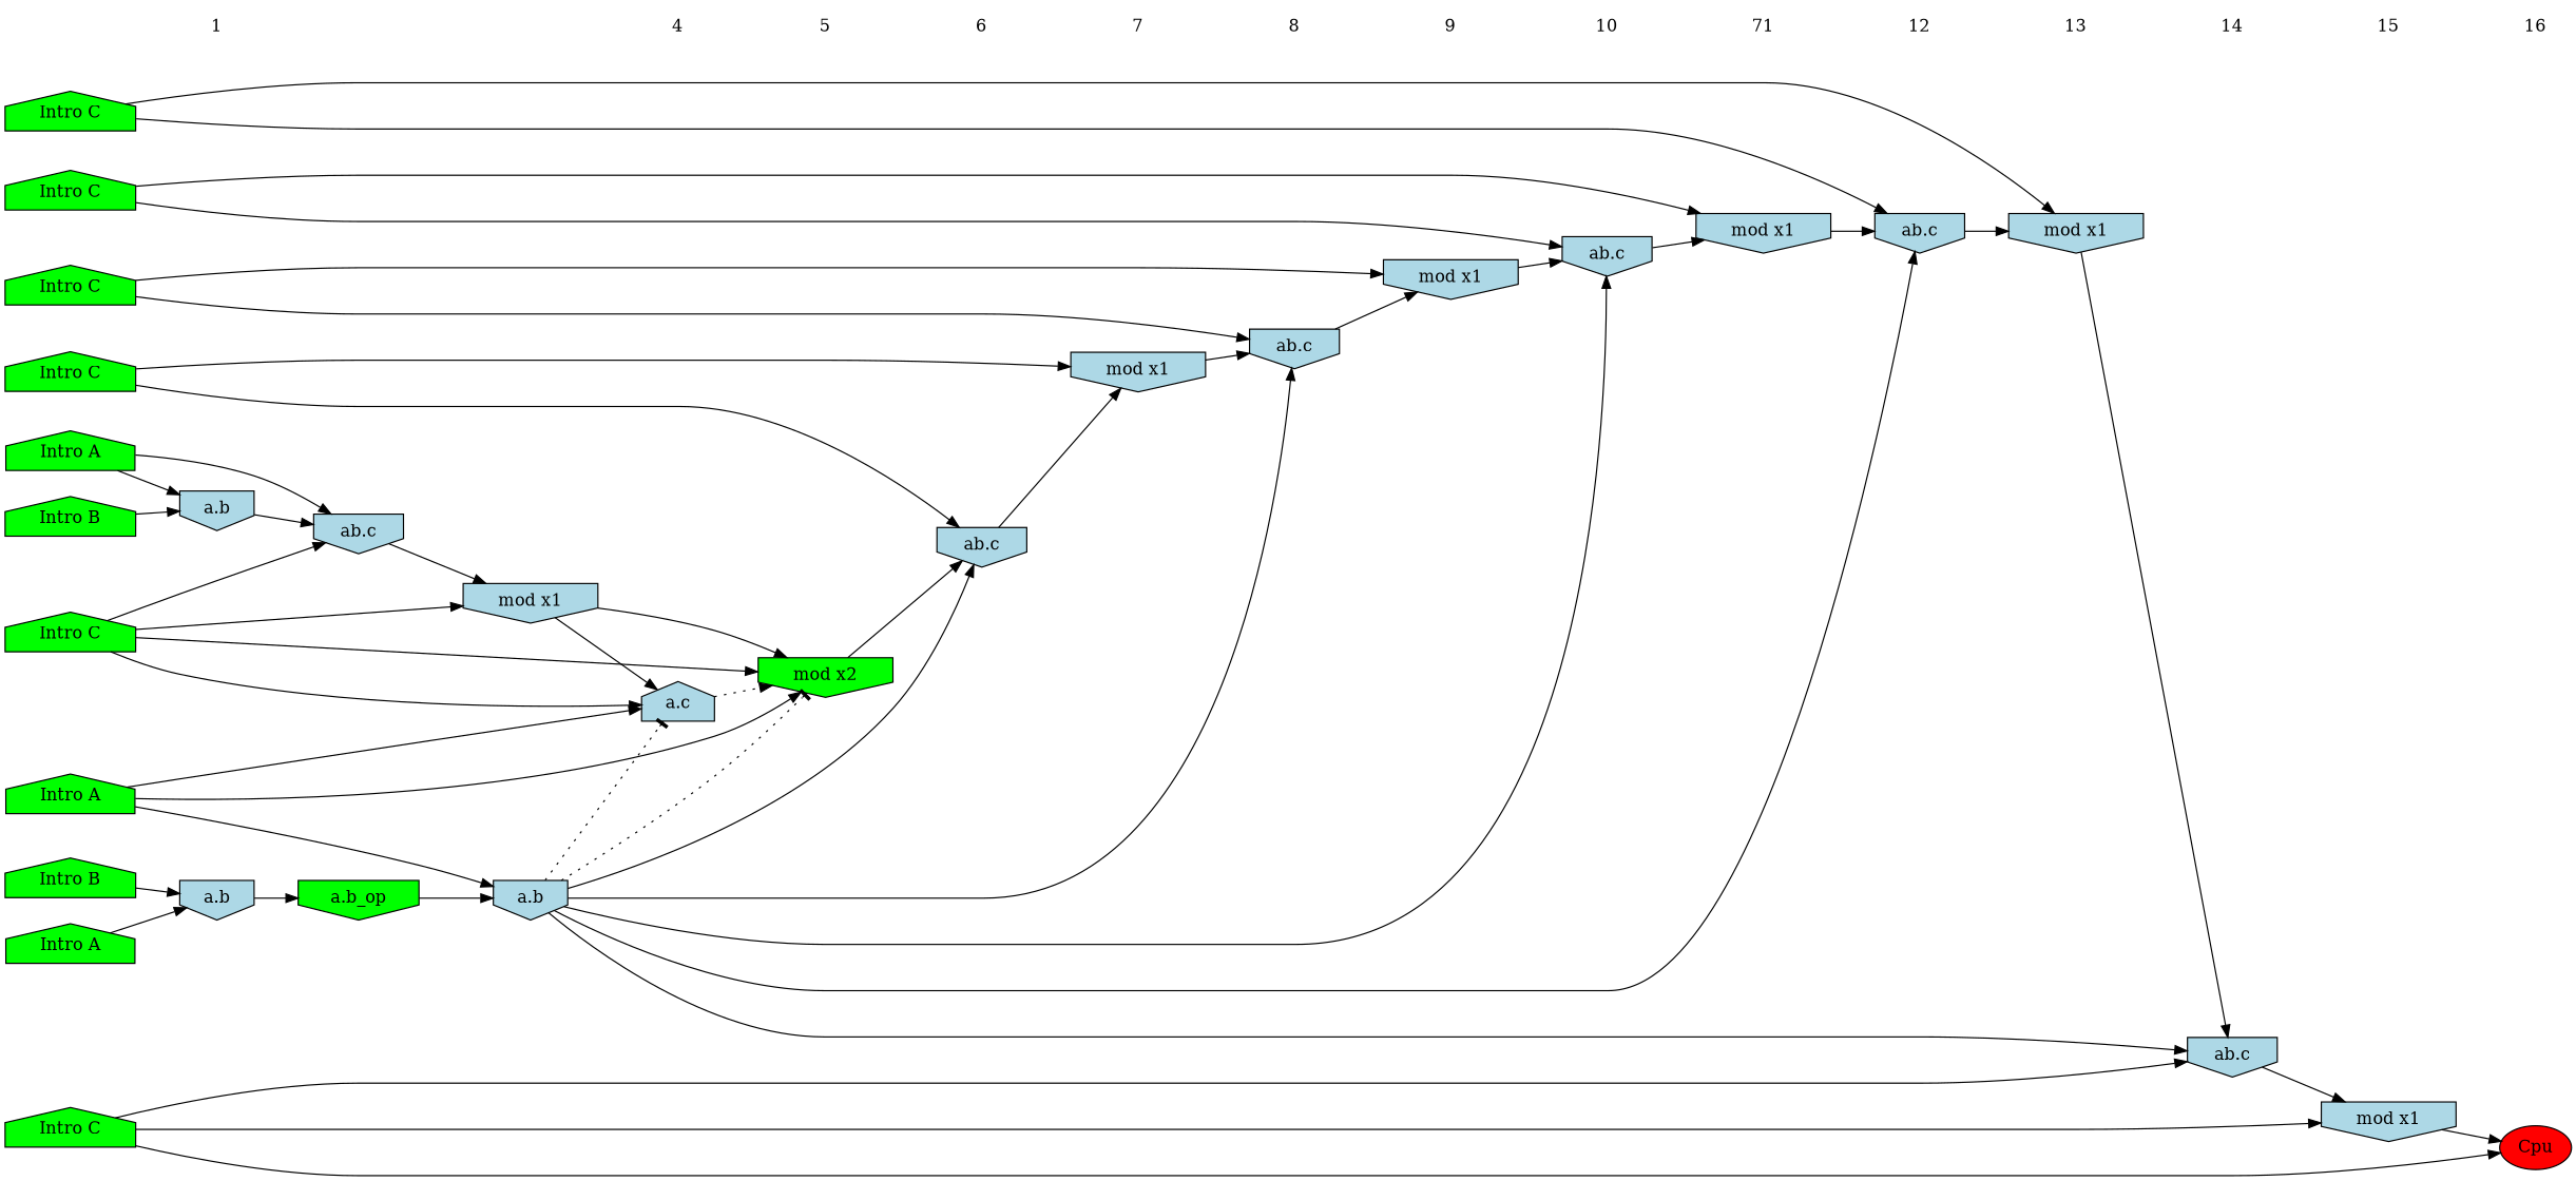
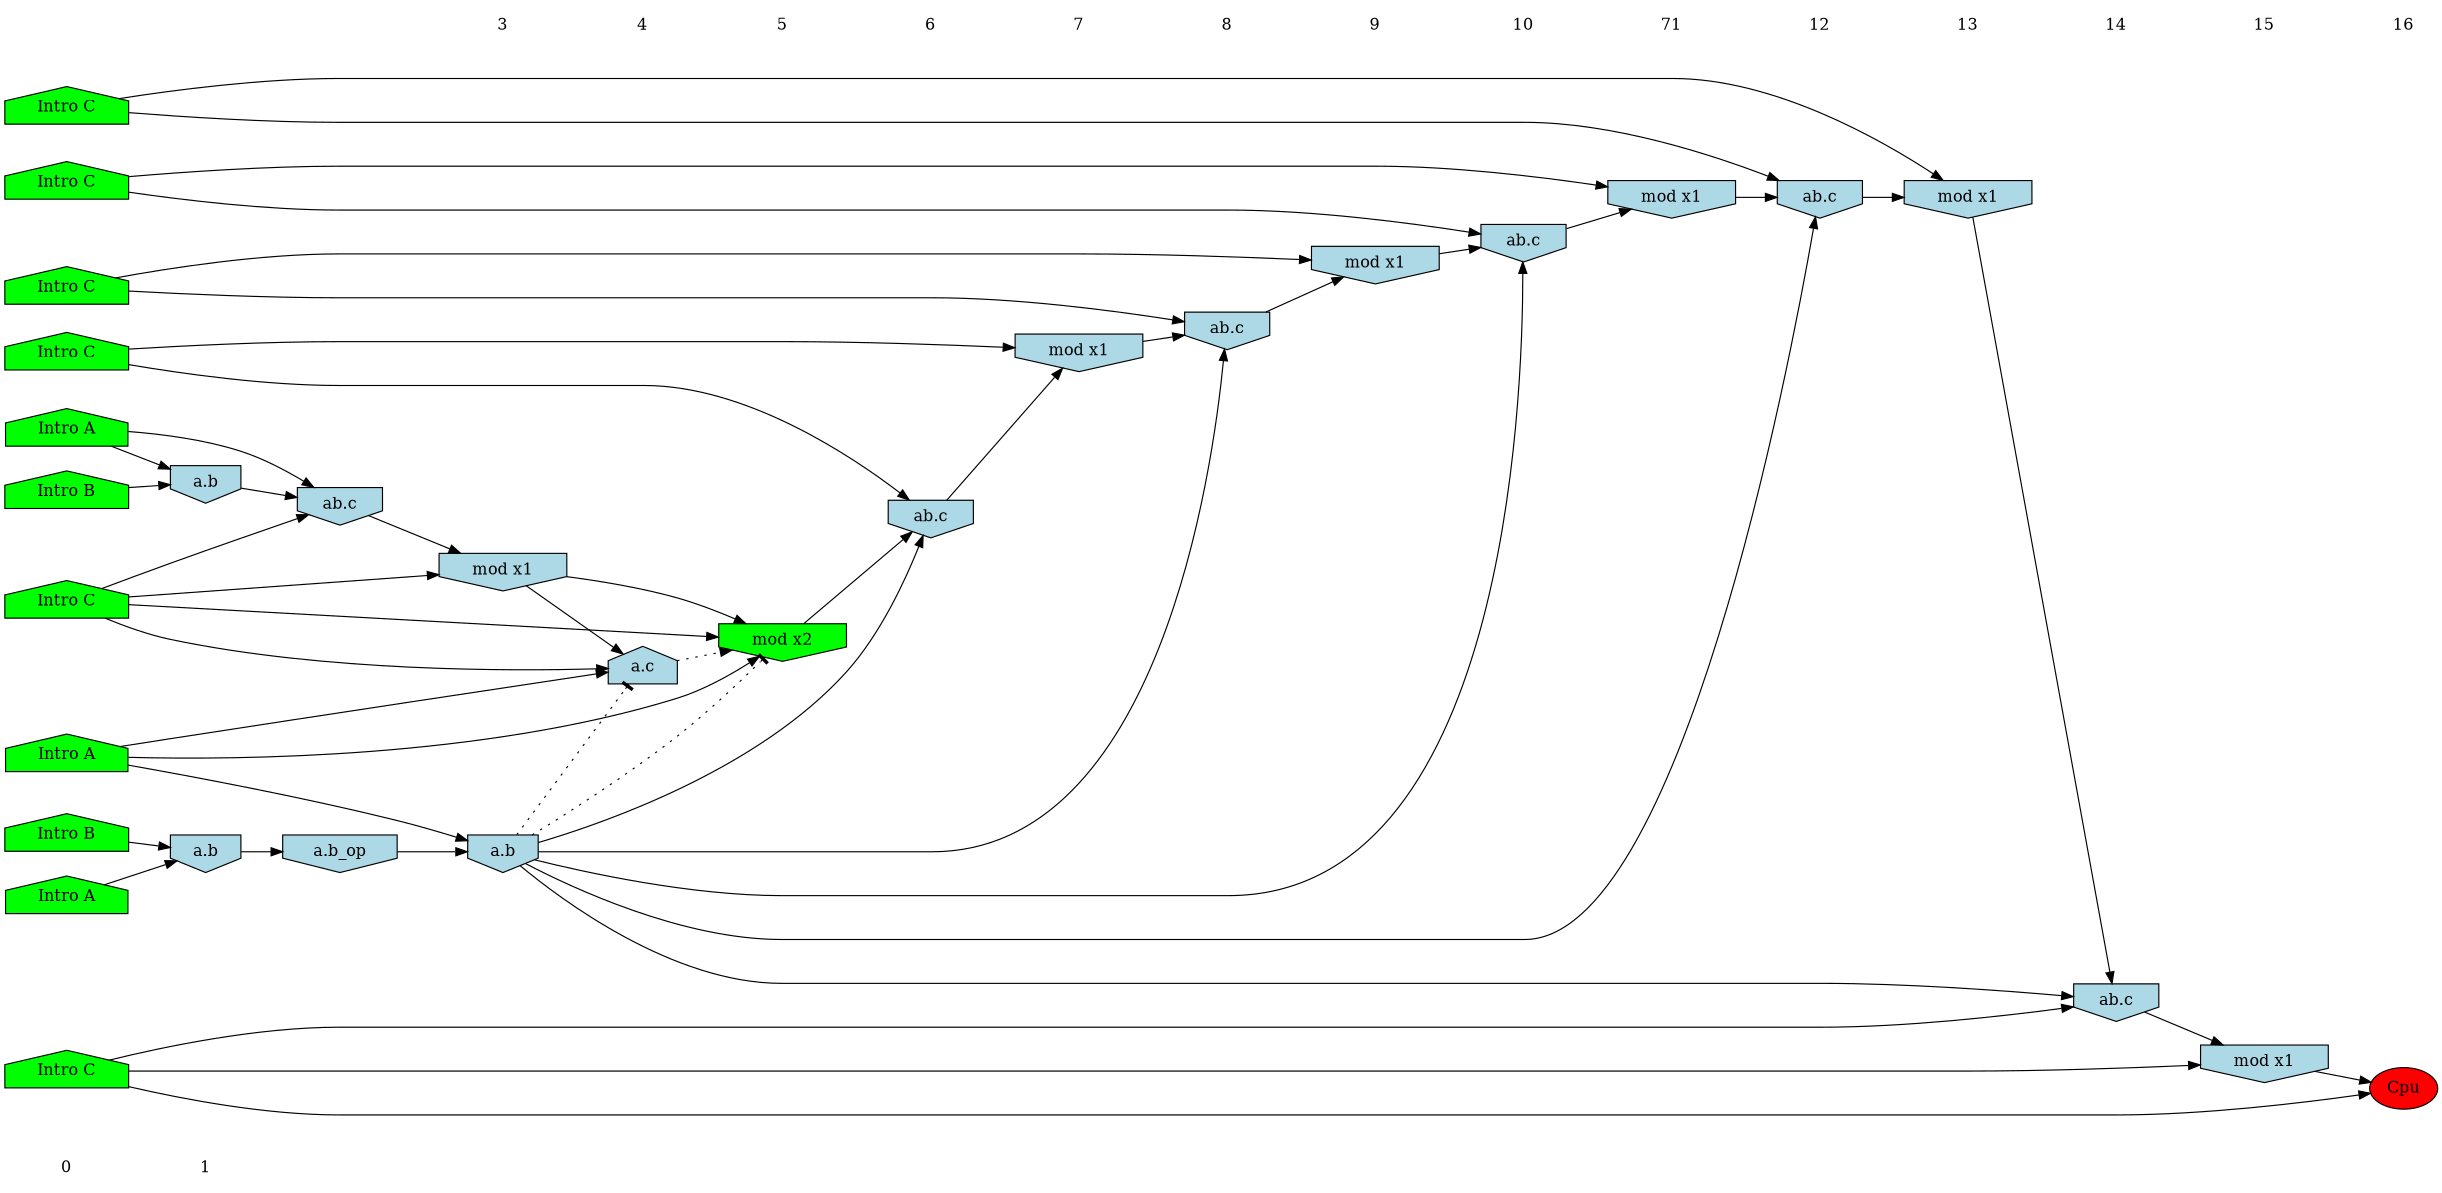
  digraph {
    rankdir=LR
    ranksep=.5
    node [shape=invhouse fillcolor=lightblue style=filled]
+   0 [shape=plaintext fillcolor="" style=""]
    n2 [fillcolor=green label="Intro B" shape=house]
    n3 [fillcolor=green label="Intro A" shape=house]
    n4 [fillcolor=green label="Intro A" shape=house]
    n5 [fillcolor=green label="Intro B" shape=house]
    n6 [fillcolor=green label="Intro A" shape=house]
    n7 [fillcolor=green label="Intro C" shape=house]
    n8 [fillcolor=green label="Intro C" shape=house]
    n9 [fillcolor=green label="Intro C" shape=house]
    n10 [fillcolor=green label="Intro C" shape=house]
    n11 [fillcolor=green label="Intro C" shape=house]
    n12 [fillcolor=green label="Intro C" shape=house]
    1 [shape=plaintext fillcolor="" style=""]
    n14 [label="a.b"]
    n15 [label="a.b"]
    n16 [label="ab.c"]
-   n17 [fillcolor=green label="a.b_op"]
+   n17 [label="a.b_op"]
+   3 [shape=plaintext fillcolor="" style=""]
    n19 [label="mod x1"]
    n20 [label="a.b"]
    4 [shape=plaintext fillcolor="" style=""]
    n22 [label="a.c" shape=house]
    5 [shape=plaintext fillcolor="" style=""]
    n24 [fillcolor=green label="mod x2"]
    6 [shape=plaintext fillcolor="" style=""]
    n26 [label="ab.c"]
    7 [shape=plaintext fillcolor="" style=""]
    n28 [label="mod x1"]
    8 [shape=plaintext fillcolor="" style=""]
    n30 [label="ab.c"]
    9 [shape=plaintext fillcolor="" style=""]
    n32 [label="mod x1"]
    10 [shape=plaintext fillcolor="" style=""]
    n34 [label="ab.c"]
    n35 [label=71 shape=plaintext fillcolor="" style=""]
    n36 [label="mod x1"]
    12 [shape=plaintext fillcolor="" style=""]
    n38 [label="ab.c"]
    13 [shape=plaintext fillcolor="" style=""]
    n40 [label="mod x1"]
    14 [shape=plaintext fillcolor="" style=""]
    n42 [label="ab.c"]
    15 [shape=plaintext fillcolor="" style=""]
    n44 [label="mod x1"]
    16 [shape=plaintext fillcolor="" style=""]
    n46 [fillcolor=red label=Cpu shape=""]
    subgraph sub_1 {
      rank=same
+     0
      n2
      n3
      n4
      n5
      n6
      n7
      n8
      n9
      n10
      n11
      n12
    }
    subgraph sub_2 {
      rank=same
      1
      n14
      n15
    }
    subgraph sub_3 {
      rank=same
      n16
      n17
    }
    subgraph sub_4 {
      rank=same
+     3
      n19
      n20
    }
    subgraph sub_5 {
      rank=same
      4
      n22
    }
    subgraph sub_6 {
      rank=same
      5
      n24
    }
    subgraph sub_7 {
      rank=same
      6
      n26
    }
    subgraph sub_8 {
      rank=same
      7
      n28
    }
    subgraph sub_9 {
      rank=same
      8
      n30
    }
    subgraph sub_10 {
      rank=same
      9
      n32
    }
    subgraph sub_11 {
      rank=same
      10
      n34
    }
    subgraph sub_12 {
      rank=same
      n35
      n36
    }
    subgraph sub_13 {
      rank=same
      12
      n38
    }
    subgraph sub_14 {
      rank=same
      13
      n40
    }
    subgraph sub_15 {
      rank=same
      14
      n42
    }
    subgraph sub_16 {
      rank=same
      15
      n44
    }
    subgraph sub_17 {
      rank=same
      16
      n46
    }
+   0 -> 1 [style=invis]
    n2 -> n14
    n3 -> n15
    n4 -> n14
    n4 -> n16
    n5 -> n15
    n6 -> n20
    n6 -> n22
    n6 -> n24
    n7 -> n26
    n7 -> n28
    n8 -> n16
    n8 -> n19
    n8 -> n22
    n8 -> n24
    n9 -> n38
    n9 -> n40
    n10 -> n34
    n10 -> n36
    n11 -> n42
    n11 -> n44
    n11 -> n46
    n12 -> n30
    n12 -> n32
    n14 -> n16
    n15 -> n17
    n16 -> n19
    n17 -> n20
+   3 -> 4 [style=invis]
    n19 -> n22
    n19 -> n24
    n20 -> n22 [arrowhead=tee style=dotted]
    n20 -> n24 [arrowhead=tee style=dotted]
    n20 -> n26
    n20 -> n30
    n20 -> n34
    n20 -> n38
    n20 -> n42
    4 -> 5 [style=invis]
    n22 -> n24 [style=dotted]
    5 -> 6 [style=invis]
    n24 -> n26
    6 -> 7 [style=invis]
    n26 -> n28
    7 -> 8 [style=invis]
    n28 -> n30
    8 -> 9 [style=invis]
    n30 -> n32
    9 -> 10 [style=invis]
    n32 -> n34
    10 -> n35 [style=invis]
    n34 -> n36
    n35 -> 12 [style=invis]
    n36 -> n38
    12 -> 13 [style=invis]
    n38 -> n40
    13 -> 14 [style=invis]
    n40 -> n42
    14 -> 15 [style=invis]
    n42 -> n44
    15 -> 16 [style=invis]
    n44 -> n46
  }
